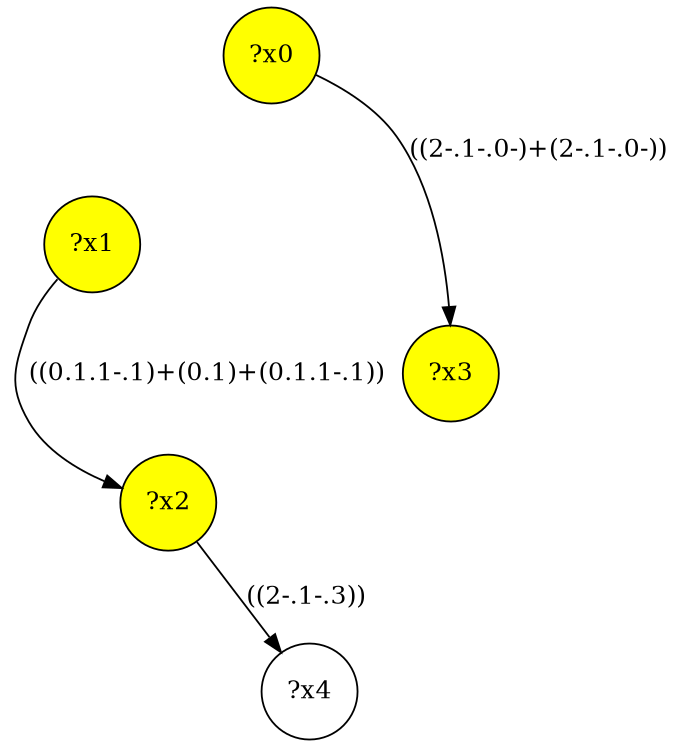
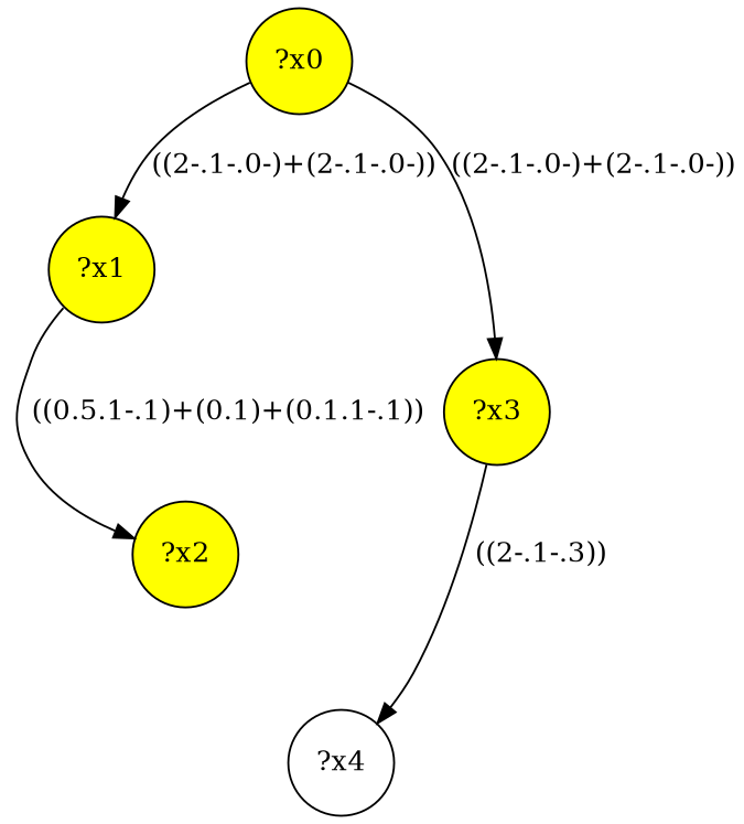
  digraph {
    node [fillcolor=yellow shape=circle style="filled,"]
    n1 [label="?x2"]
    n2 [label="?x4" fillcolor="" style=""]
    n3 [label="?x0"]
    n4 [label="?x1"]
    n5 [label="?x3"]
-   n1 -> n2 [label="((2-.1-.3))"]
+   n5 -> n2 [label="((2-.1-.3))"]
+   n3 -> n4 [label="((2-.1-.0-)+(2-.1-.0-))"]
    n3 -> n5 [label="((2-.1-.0-)+(2-.1-.0-))"]
-   n4 -> n1 [label="((0.1.1-.1)+(0.1)+(0.1.1-.1))"]
+   n4 -> n1 [label="((0.5.1-.1)+(0.1)+(0.1.1-.1))"]
  }
